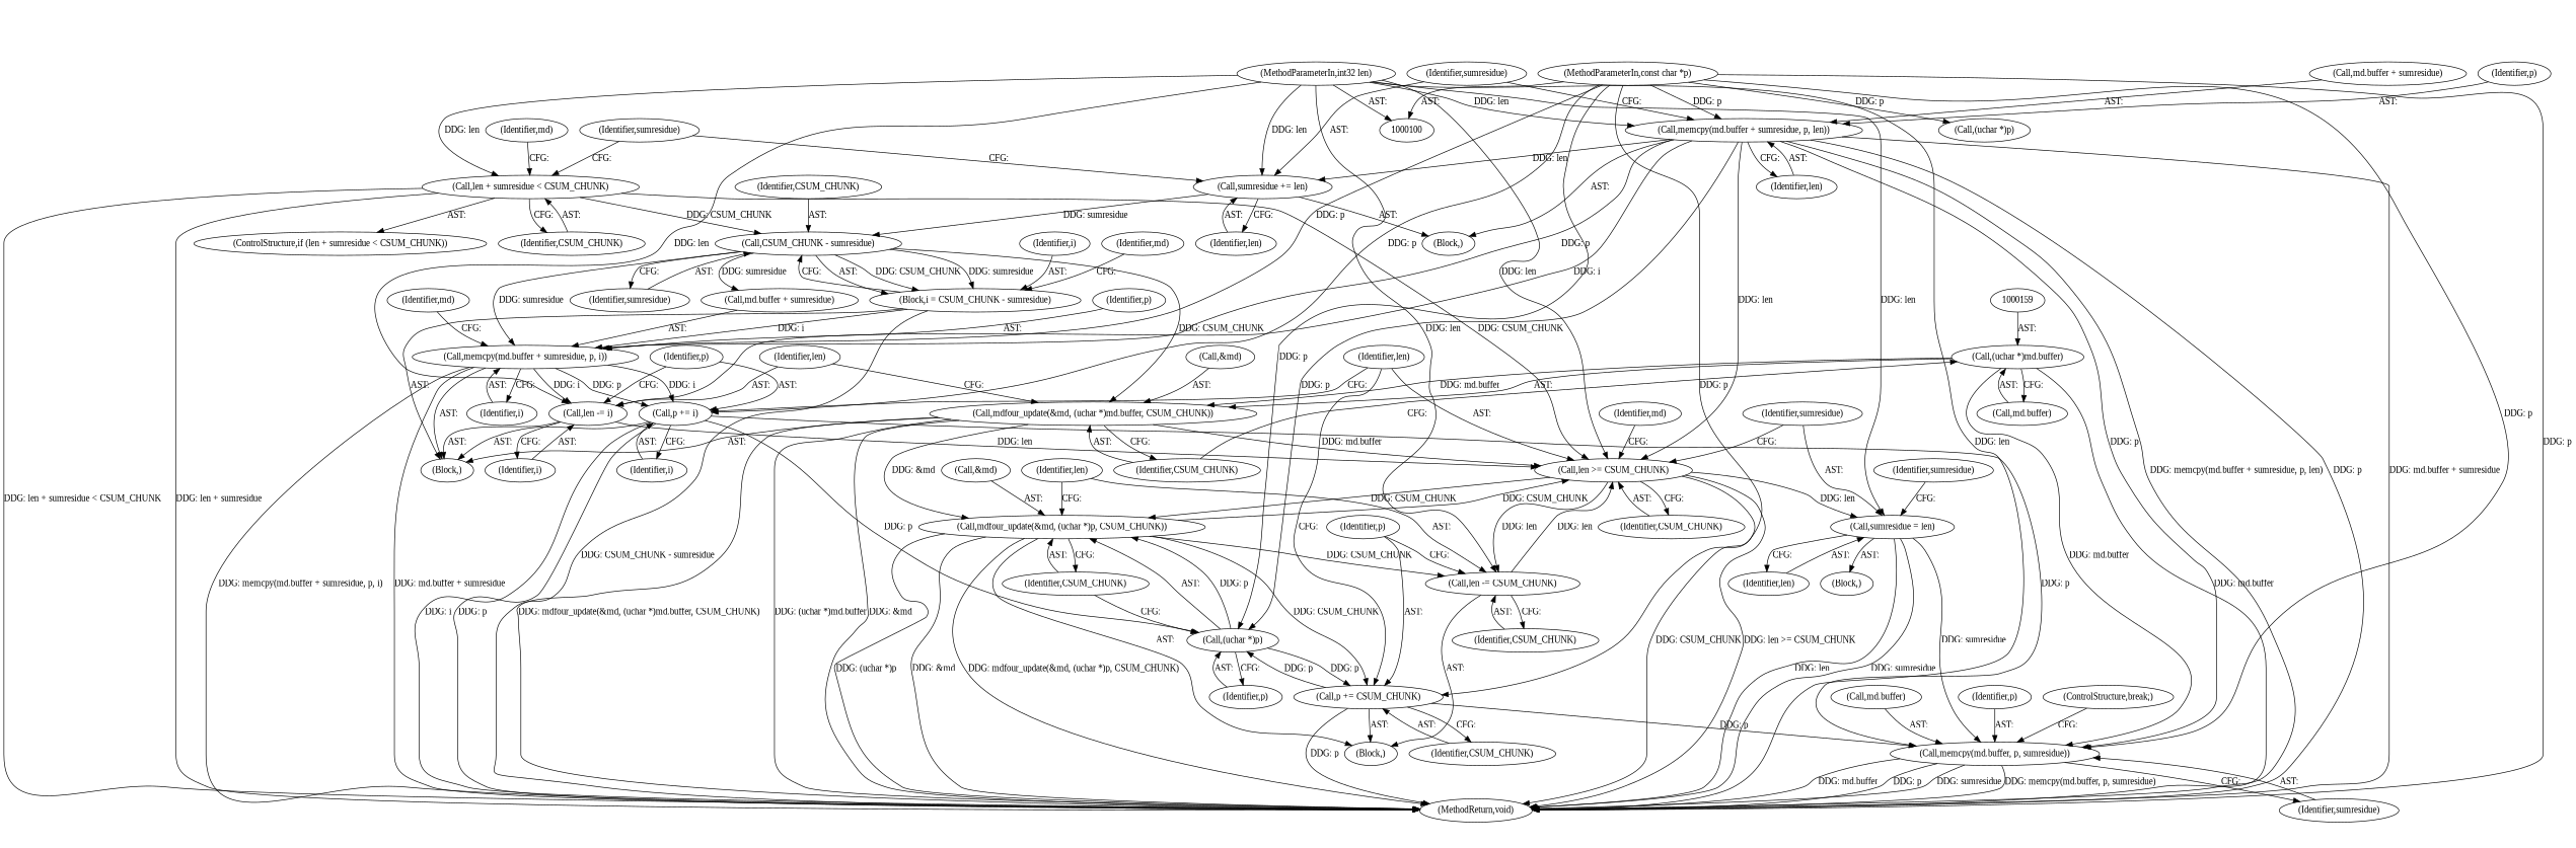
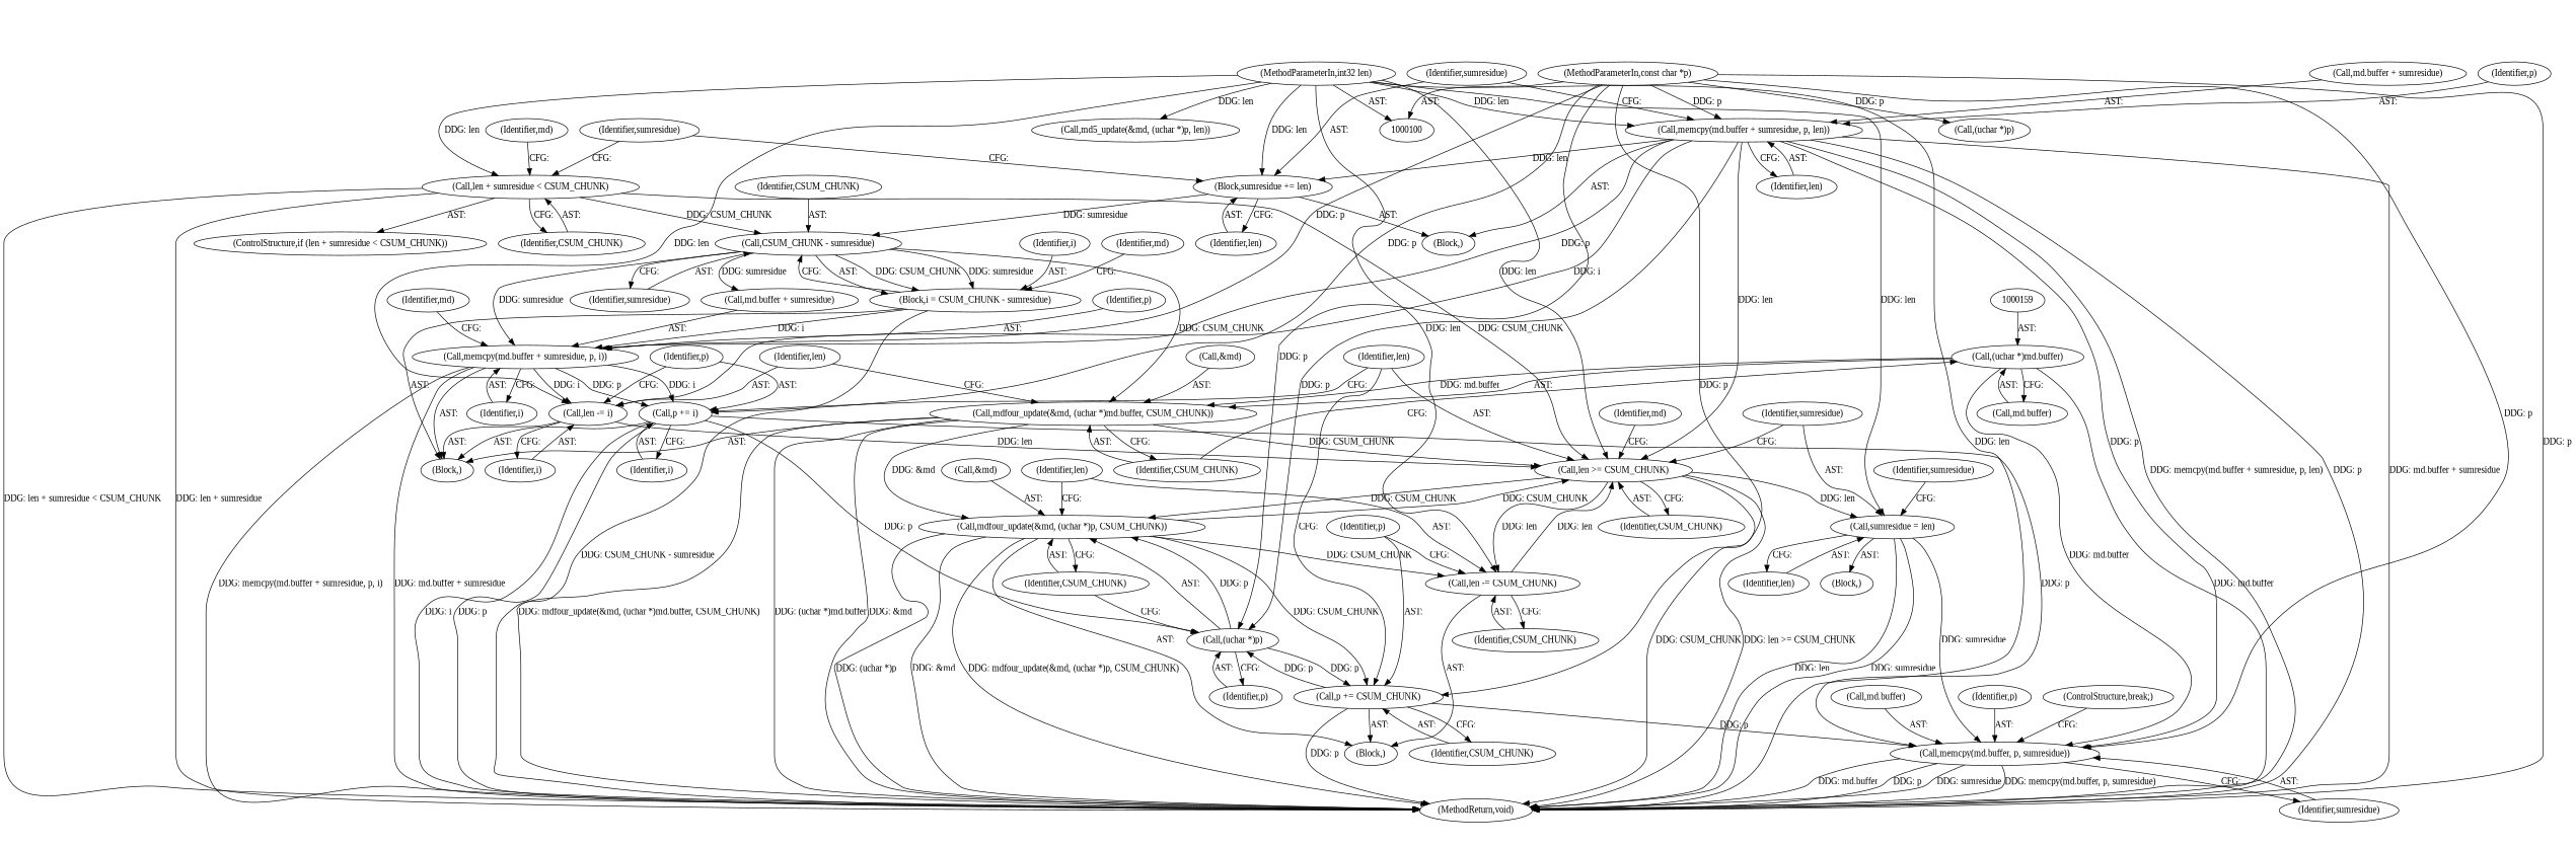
  digraph {
    fontname="Liberation Serif"
    node [fontname="Liberation Serif"]
    edge [fontname="Liberation Serif"]
    n1 [label="(Call,memcpy(md.buffer, p, sumresidue))"]
    n2 [label="(MethodReturn,void)"]
    n3 [label="(Identifier,sumresidue)"]
    n4 [label="(Call,(uchar *)md.buffer)"]
    n5 [label="(Call,mdfour_update(&md, (uchar *)md.buffer, CSUM_CHUNK))"]
    n6 [label="(Call,md.buffer)"]
    n7 [label="(Call,len >= CSUM_CHUNK)"]
    n8 [label="(Block,)"]
    n9 [label="(Call,mdfour_update(&md, (uchar *)p, CSUM_CHUNK))"]
    n10 [label="(Identifier,CSUM_CHUNK)"]
    n11 [label="(Call,memcpy(md.buffer + sumresidue, p, len))"]
    n12 [label="(Call,memcpy(md.buffer + sumresidue, p, i))"]
-   n13 [label="(Call,sumresidue += len)"]
+   n13 [label="(Block,sumresidue += len)"]
    n14 [label="(Call,(uchar *)p)"]
    n15 [label="(Call,len -= i)"]
    n16 [label="(Block,)"]
    n17 [label="(Identifier,len)"]
    n18 [label="(Call,p += i)"]
    n19 [label="(Identifier,i)"]
    n20 [label="(Call,CSUM_CHUNK - sumresidue)"]
    n21 [label="(Identifier,len)"]
    n22 [label="(Call,p += CSUM_CHUNK)"]
    n23 [label="(Identifier,p)"]
    n24 [label="(Call,len -= CSUM_CHUNK)"]
    n25 [label="(Call,sumresidue = len)"]
    n26 [label="(Identifier,CSUM_CHUNK)"]
    n27 [label="(Identifier,i)"]
    n28 [label="(MethodParameterIn,const char *p)"]
    n29 [label="(Call,(uchar *)p)"]
    1000100
    n31 [label="(Identifier,i)"]
    n32 [label="(Block,)"]
    n33 [label="(Identifier,CSUM_CHUNK)"]
    n34 [label="(MethodParameterIn,int32 len)"]
    n35 [label="(Call,len + sumresidue < CSUM_CHUNK)"]
+   n36 [label="(Call,md5_update(&md, (uchar *)p, len))"]
    n37 [label="(ControlStructure,if (len + sumresidue < CSUM_CHUNK))"]
    n38 [label="(Identifier,CSUM_CHUNK)"]
    n39 [label="(Identifier,CSUM_CHUNK)"]
    n40 [label="(Identifier,len)"]
    n41 [label="(Block,)"]
    n42 [label="(Block,i = CSUM_CHUNK - sumresidue)"]
    n43 [label="(Call,md.buffer + sumresidue)"]
    n44 [label="(Identifier,sumresidue)"]
    n45 [label="(Identifier,CSUM_CHUNK)"]
    n46 [label="(Identifier,p)"]
    n47 [label="(Call,md.buffer + sumresidue)"]
    n48 [label="(Identifier,sumresidue)"]
    n49 [label="(Call,&md)"]
    n50 [label="(Identifier,sumresidue)"]
    n51 [label="(Identifier,sumresidue)"]
    n52 [label="(Identifier,CSUM_CHUNK)"]
    n53 [label="(Identifier,p)"]
    n54 [label="(Identifier,md)"]
    n55 [label="(Identifier,p)"]
    n56 [label="(Identifier,i)"]
    n57 [label="(Identifier,md)"]
    n58 [label="(Identifier,len)"]
    n59 [label="(ControlStructure,break;)"]
    n60 [label="(Call,&md)"]
    n61 [label="(Call,md.buffer)"]
    n62 [label="(Identifier,p)"]
    n63 [label="(Identifier,sumresidue)"]
    n64 [label="(Identifier,md)"]
    n65 [label="(Identifier,md)"]
    n66 [label="(Identifier,len)"]
    n67 [label="(Identifier,p)"]
    n68 [label="(Identifier,len)"]
    1000159
    n1 -> n2 [label="DDG: md.buffer"]
    n1 -> n2 [label="DDG: p"]
    n1 -> n2 [label="DDG: sumresidue"]
    n1 -> n2 [label="DDG: memcpy(md.buffer, p, sumresidue)"]
    n1 -> n3 [label="CFG: "]
    n3 -> n1 [label="AST: "]
    n4 -> n1 [label="DDG: md.buffer"]
    n4 -> n2 [label="DDG: md.buffer"]
    n4 -> n5 [label="AST: "]
    n4 -> n5 [label="DDG: md.buffer"]
    n4 -> n6 [label="CFG: "]
    n5 -> n2 [label="DDG: mdfour_update(&md, (uchar *)md.buffer, CSUM_CHUNK)"]
    n5 -> n2 [label="DDG: (uchar *)md.buffer"]
    n5 -> n2 [label="DDG: &md"]
-   n5 -> n7 [label="DDG: md.buffer"]
+   n5 -> n7 [label="DDG: CSUM_CHUNK"]
    n5 -> n8 [label="AST: "]
    n5 -> n9 [label="DDG: &md"]
    n5 -> n10 [label="CFG: "]
    n6 -> n4 [label="AST: "]
    n7 -> n2 [label="DDG: CSUM_CHUNK"]
    n7 -> n2 [label="DDG: len >= CSUM_CHUNK"]
    n7 -> n9 [label="DDG: CSUM_CHUNK"]
    n7 -> n24 [label="DDG: len"]
    n7 -> n25 [label="DDG: len"]
    n7 -> n26 [label="CFG: "]
    n9 -> n2 [label="DDG: (uchar *)p"]
    n9 -> n2 [label="DDG: &md"]
    n9 -> n2 [label="DDG: mdfour_update(&md, (uchar *)p, CSUM_CHUNK)"]
    n9 -> n7 [label="DDG: CSUM_CHUNK"]
    n9 -> n22 [label="DDG: CSUM_CHUNK"]
    n9 -> n24 [label="DDG: CSUM_CHUNK"]
    n9 -> n32 [label="AST: "]
    n9 -> n45 [label="CFG: "]
    n10 -> n4 [label="CFG: "]
    n10 -> n5 [label="AST: "]
    n11 -> n1 [label="DDG: p"]
    n11 -> n2 [label="DDG: memcpy(md.buffer + sumresidue, p, len)"]
    n11 -> n2 [label="DDG: p"]
    n11 -> n2 [label="DDG: md.buffer + sumresidue"]
    n11 -> n7 [label="DDG: len"]
    n11 -> n12 [label="DDG: p"]
    n11 -> n13 [label="DDG: len"]
    n11 -> n14 [label="DDG: p"]
    n11 -> n15 [label="DDG: i"]
    n11 -> n16 [label="AST: "]
    n11 -> n17 [label="CFG: "]
    n12 -> n2 [label="DDG: md.buffer + sumresidue"]
    n12 -> n2 [label="DDG: memcpy(md.buffer + sumresidue, p, i)"]
    n12 -> n8 [label="AST: "]
    n12 -> n15 [label="DDG: i"]
    n12 -> n18 [label="DDG: i"]
    n12 -> n18 [label="DDG: p"]
    n12 -> n19 [label="CFG: "]
    n13 -> n16 [label="AST: "]
    n13 -> n20 [label="DDG: sumresidue"]
    n13 -> n21 [label="CFG: "]
    n14 -> n9 [label="AST: "]
    n14 -> n9 [label="DDG: p"]
    n14 -> n22 [label="DDG: p"]
    n14 -> n23 [label="CFG: "]
    n15 -> n7 [label="DDG: len"]
    n15 -> n8 [label="AST: "]
    n15 -> n27 [label="CFG: "]
    n17 -> n11 [label="AST: "]
    n18 -> n1 [label="DDG: p"]
    n18 -> n2 [label="DDG: p"]
    n18 -> n2 [label="DDG: i"]
    n18 -> n8 [label="AST: "]
    n18 -> n14 [label="DDG: p"]
    n18 -> n31 [label="CFG: "]
    n19 -> n12 [label="AST: "]
    n20 -> n5 [label="DDG: CSUM_CHUNK"]
    n20 -> n12 [label="DDG: sumresidue"]
    n20 -> n42 [label="AST: "]
    n20 -> n42 [label="DDG: CSUM_CHUNK"]
    n20 -> n42 [label="DDG: sumresidue"]
    n20 -> n43 [label="DDG: sumresidue"]
    n20 -> n44 [label="CFG: "]
    n21 -> n13 [label="AST: "]
    n22 -> n1 [label="DDG: p"]
    n22 -> n2 [label="DDG: p"]
    n22 -> n14 [label="DDG: p"]
    n22 -> n32 [label="AST: "]
    n22 -> n33 [label="CFG: "]
    n23 -> n14 [label="AST: "]
    n24 -> n7 [label="DDG: len"]
    n24 -> n32 [label="AST: "]
    n24 -> n39 [label="CFG: "]
    n25 -> n1 [label="DDG: sumresidue"]
    n25 -> n2 [label="DDG: len"]
    n25 -> n2 [label="DDG: sumresidue"]
    n25 -> n40 [label="CFG: "]
    n25 -> n41 [label="AST: "]
    n26 -> n7 [label="AST: "]
    n27 -> n15 [label="AST: "]
    n28 -> n1 [label="DDG: p"]
    n28 -> n2 [label="DDG: p"]
    n28 -> n11 [label="DDG: p"]
    n28 -> n12 [label="DDG: p"]
    n28 -> n14 [label="DDG: p"]
    n28 -> n18 [label="DDG: p"]
    n28 -> n22 [label="DDG: p"]
    n28 -> n29 [label="DDG: p"]
    n28 -> 1000100 [label="AST: "]
    n31 -> n18 [label="AST: "]
    n33 -> n22 [label="AST: "]
    n34 -> n2 [label="DDG: len"]
    n34 -> n7 [label="DDG: len"]
    n34 -> n11 [label="DDG: len"]
    n34 -> n13 [label="DDG: len"]
    n34 -> n15 [label="DDG: len"]
    n34 -> n24 [label="DDG: len"]
    n34 -> n25 [label="DDG: len"]
    n34 -> 1000100 [label="AST: "]
    n34 -> n35 [label="DDG: len"]
+   n34 -> n36 [label="DDG: len"]
    n35 -> n2 [label="DDG: len + sumresidue < CSUM_CHUNK"]
    n35 -> n2 [label="DDG: len + sumresidue"]
    n35 -> n7 [label="DDG: CSUM_CHUNK"]
    n35 -> n20 [label="DDG: CSUM_CHUNK"]
    n35 -> n37 [label="AST: "]
    n35 -> n38 [label="CFG: "]
    n38 -> n35 [label="AST: "]
    n39 -> n24 [label="AST: "]
    n40 -> n25 [label="AST: "]
    n42 -> n2 [label="DDG: CSUM_CHUNK - sumresidue"]
    n42 -> n8 [label="AST: "]
    n42 -> n12 [label="DDG: i"]
    n42 -> n20 [label="CFG: "]
    n43 -> n12 [label="AST: "]
    n44 -> n20 [label="AST: "]
    n45 -> n9 [label="AST: "]
    n45 -> n14 [label="CFG: "]
    n46 -> n15 [label="CFG: "]
    n46 -> n18 [label="AST: "]
    n47 -> n11 [label="AST: "]
    n48 -> n7 [label="CFG: "]
    n48 -> n25 [label="AST: "]
    n49 -> n9 [label="AST: "]
    n50 -> n13 [label="CFG: "]
    n50 -> n35 [label="CFG: "]
    n51 -> n25 [label="CFG: "]
    n52 -> n20 [label="AST: "]
    n53 -> n22 [label="AST: "]
    n53 -> n24 [label="CFG: "]
    n54 -> n7 [label="CFG: "]
    n55 -> n12 [label="AST: "]
    n56 -> n42 [label="AST: "]
    n57 -> n42 [label="CFG: "]
    n58 -> n5 [label="CFG: "]
    n58 -> n15 [label="AST: "]
    n59 -> n1 [label="CFG: "]
    n60 -> n5 [label="AST: "]
    n61 -> n1 [label="AST: "]
    n62 -> n11 [label="AST: "]
    n63 -> n11 [label="CFG: "]
    n63 -> n13 [label="AST: "]
    n64 -> n12 [label="CFG: "]
    n65 -> n35 [label="CFG: "]
    n66 -> n9 [label="CFG: "]
    n66 -> n24 [label="AST: "]
    n67 -> n1 [label="AST: "]
    n68 -> n7 [label="AST: "]
    n68 -> n18 [label="CFG: "]
    n68 -> n22 [label="CFG: "]
    1000159 -> n4 [label="AST: "]
  }
